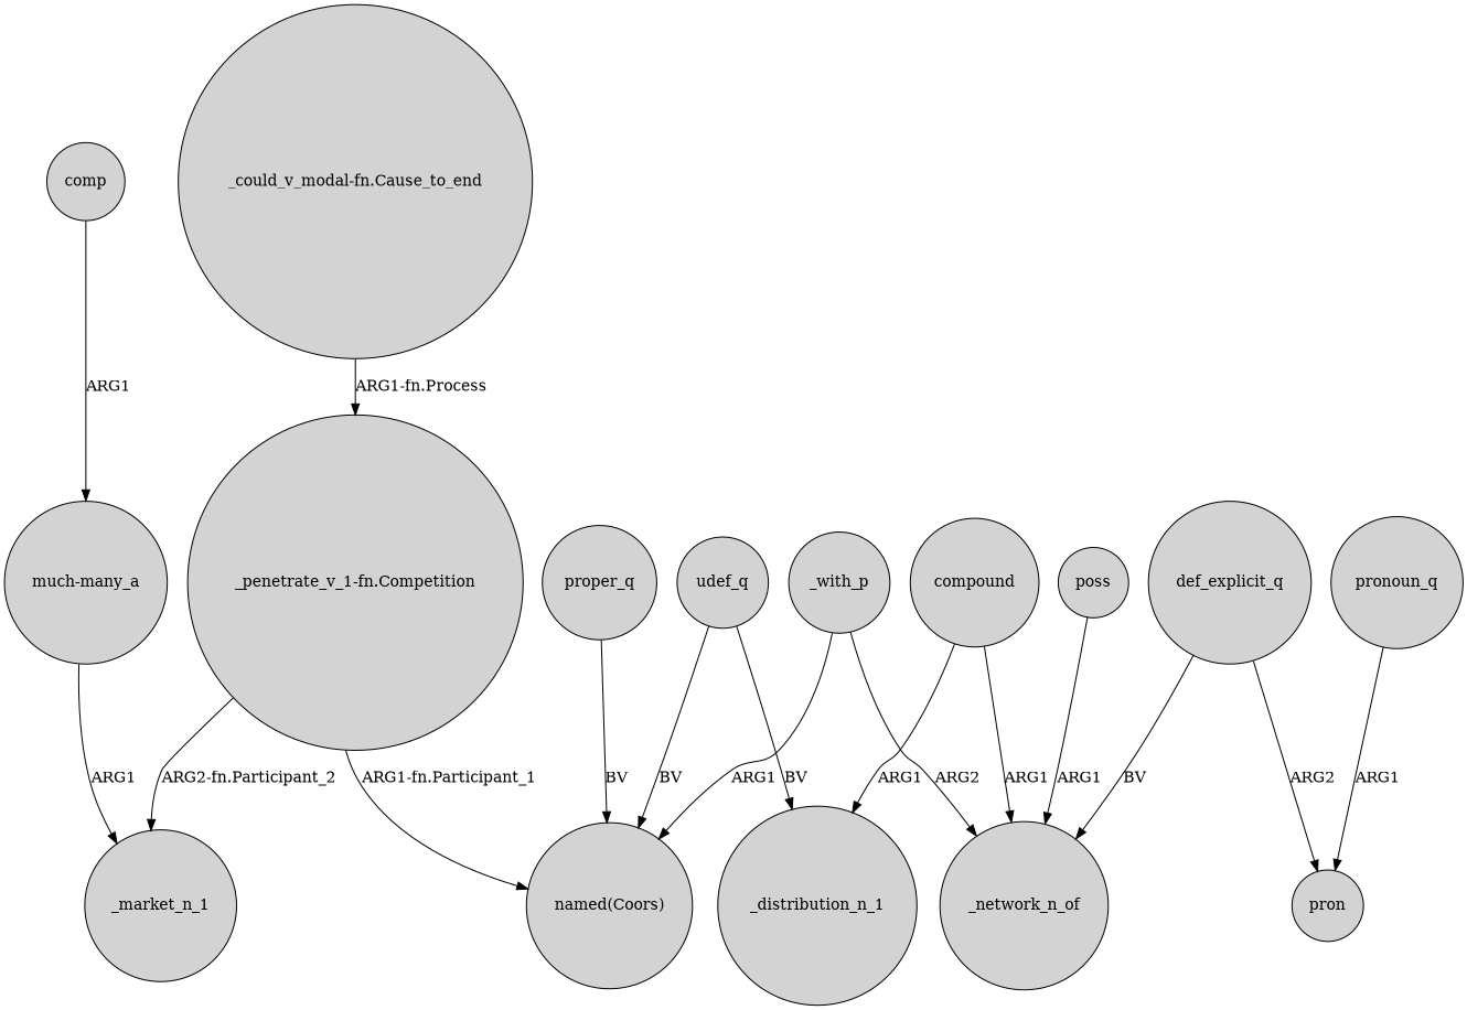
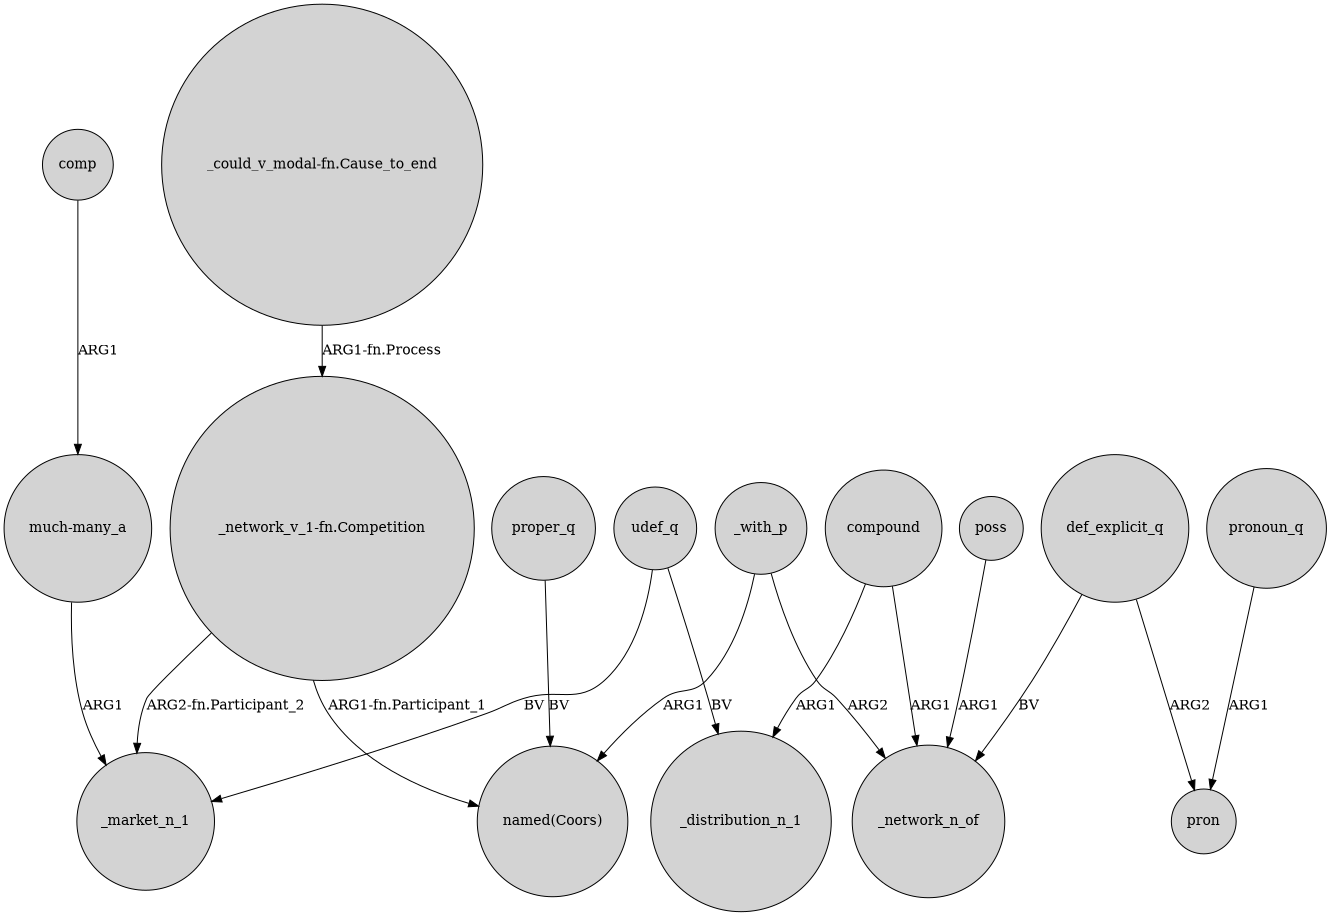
  digraph {
    node [shape=circle style=filled]
    udef_q
    _market_n_1
    _distribution_n_1
    "_could_v_modal-fn.Cause_to_end"
-   "_penetrate_v_1-fn.Competition"
+   "_penetrate_v_1-fn.Competition" [label="_network_v_1-fn.Competition"]
    "named(Coors)"
    proper_q
    compound
    _network_n_of
    poss
    "much-many_a"
    pronoun_q
    pron
    comp
    _with_p
    def_explicit_q
-   udef_q -> "named(Coors)" [label=BV]
+   udef_q -> _market_n_1 [label=BV]
    udef_q -> _distribution_n_1 [label=BV]
    "_could_v_modal-fn.Cause_to_end" -> "_penetrate_v_1-fn.Competition" [label="ARG1-fn.Process"]
    "_penetrate_v_1-fn.Competition" -> _market_n_1 [label="ARG2-fn.Participant_2"]
    "_penetrate_v_1-fn.Competition" -> "named(Coors)" [label="ARG1-fn.Participant_1"]
    proper_q -> "named(Coors)" [label=BV]
    compound -> _distribution_n_1 [label=ARG1]
    compound -> _network_n_of [label=ARG1]
    poss -> _network_n_of [label=ARG1]
    "much-many_a" -> _market_n_1 [label=ARG1]
    pronoun_q -> pron [label=ARG1]
    comp -> "much-many_a" [label=ARG1]
    _with_p -> "named(Coors)" [label=ARG1]
    _with_p -> _network_n_of [label=ARG2]
    def_explicit_q -> _network_n_of [label=BV]
    def_explicit_q -> pron [label=ARG2]
  }
